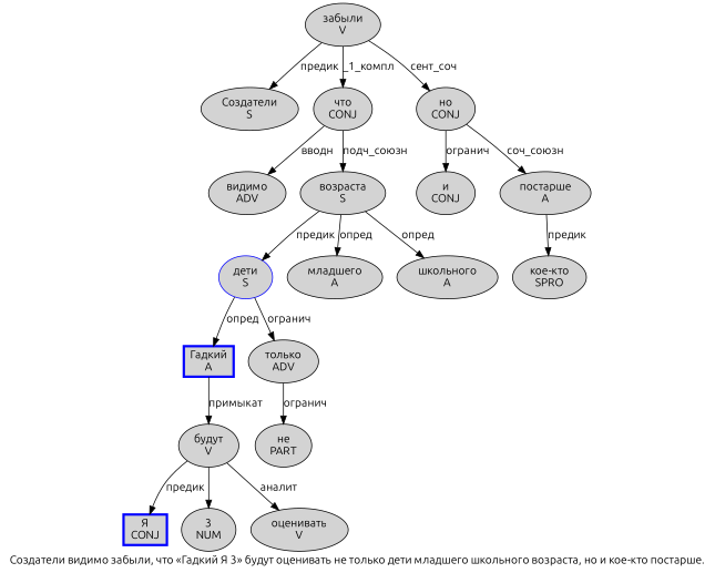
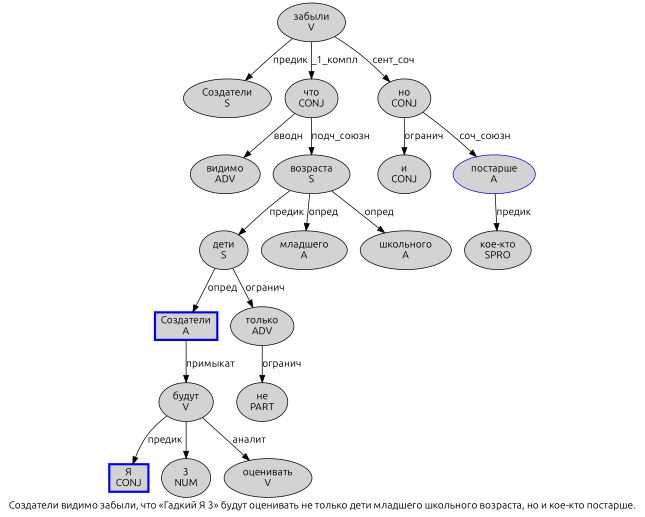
  digraph {
    fontname=Ubuntu
    label="Создатели видимо забыли, что «Гадкий Я 3» будут оценивать не только дети младшего школьного возраста, но и кое-кто постарше."
    node [fillcolor=lightgray fontname=Ubuntu penwidth=1 shape=ellipse style=filled]
    edge [fontname=Ubuntu]
    n1 [label="Создатели\nS"]
    n2 [label="видимо\nADV"]
    n3 [label="забыли\nV"]
    n4 [label="что\nCONJ"]
    n5 [label="но\nCONJ"]
    n6 [label="возраста\nS"]
    n7 [label="и\nCONJ"]
-   n8 [label="постарше\nA"]
-   n9 [label="дети\nS" color=blue]
+   n8 [label="постарше\nA" color=blue]
+   n9 [label="дети\nS"]
    n10 [label="младшего\nA"]
    n11 [label="школьного\nA"]
-   n12 [color=blue label="Гадкий\nA" penwidth=3 shape=box]
+   n12 [color=blue label="Создатели\nA" penwidth=3 shape=box]
    n13 [label="будут\nV"]
    n14 [color=blue label="Я\nCONJ" penwidth=3 shape=box]
    n15 [label="3\nNUM"]
    n16 [label="оценивать\nV"]
    n17 [label="не\nPART"]
    n18 [label="только\nADV"]
    n19 [label="кое-кто\nSPRO"]
    n3 -> n1 [label="предик"]
    n3 -> n4 [label="_1_компл"]
    n3 -> n5 [label="сент_соч"]
    n4 -> n2 [label="вводн"]
    n4 -> n6 [label="подч_союзн"]
    n5 -> n7 [label="огранич"]
    n5 -> n8 [label="соч_союзн"]
    n6 -> n9 [label="предик"]
    n6 -> n10 [label="опред"]
    n6 -> n11 [label="опред"]
    n8 -> n19 [label="предик"]
    n9 -> n12 [label="опред"]
    n9 -> n18 [label="огранич"]
    n12 -> n13 [label="примыкат"]
    n13 -> n14 [label="предик"]
    n13 -> n15
    n13 -> n16 [label="аналит"]
    n18 -> n17 [label="огранич"]
  }
